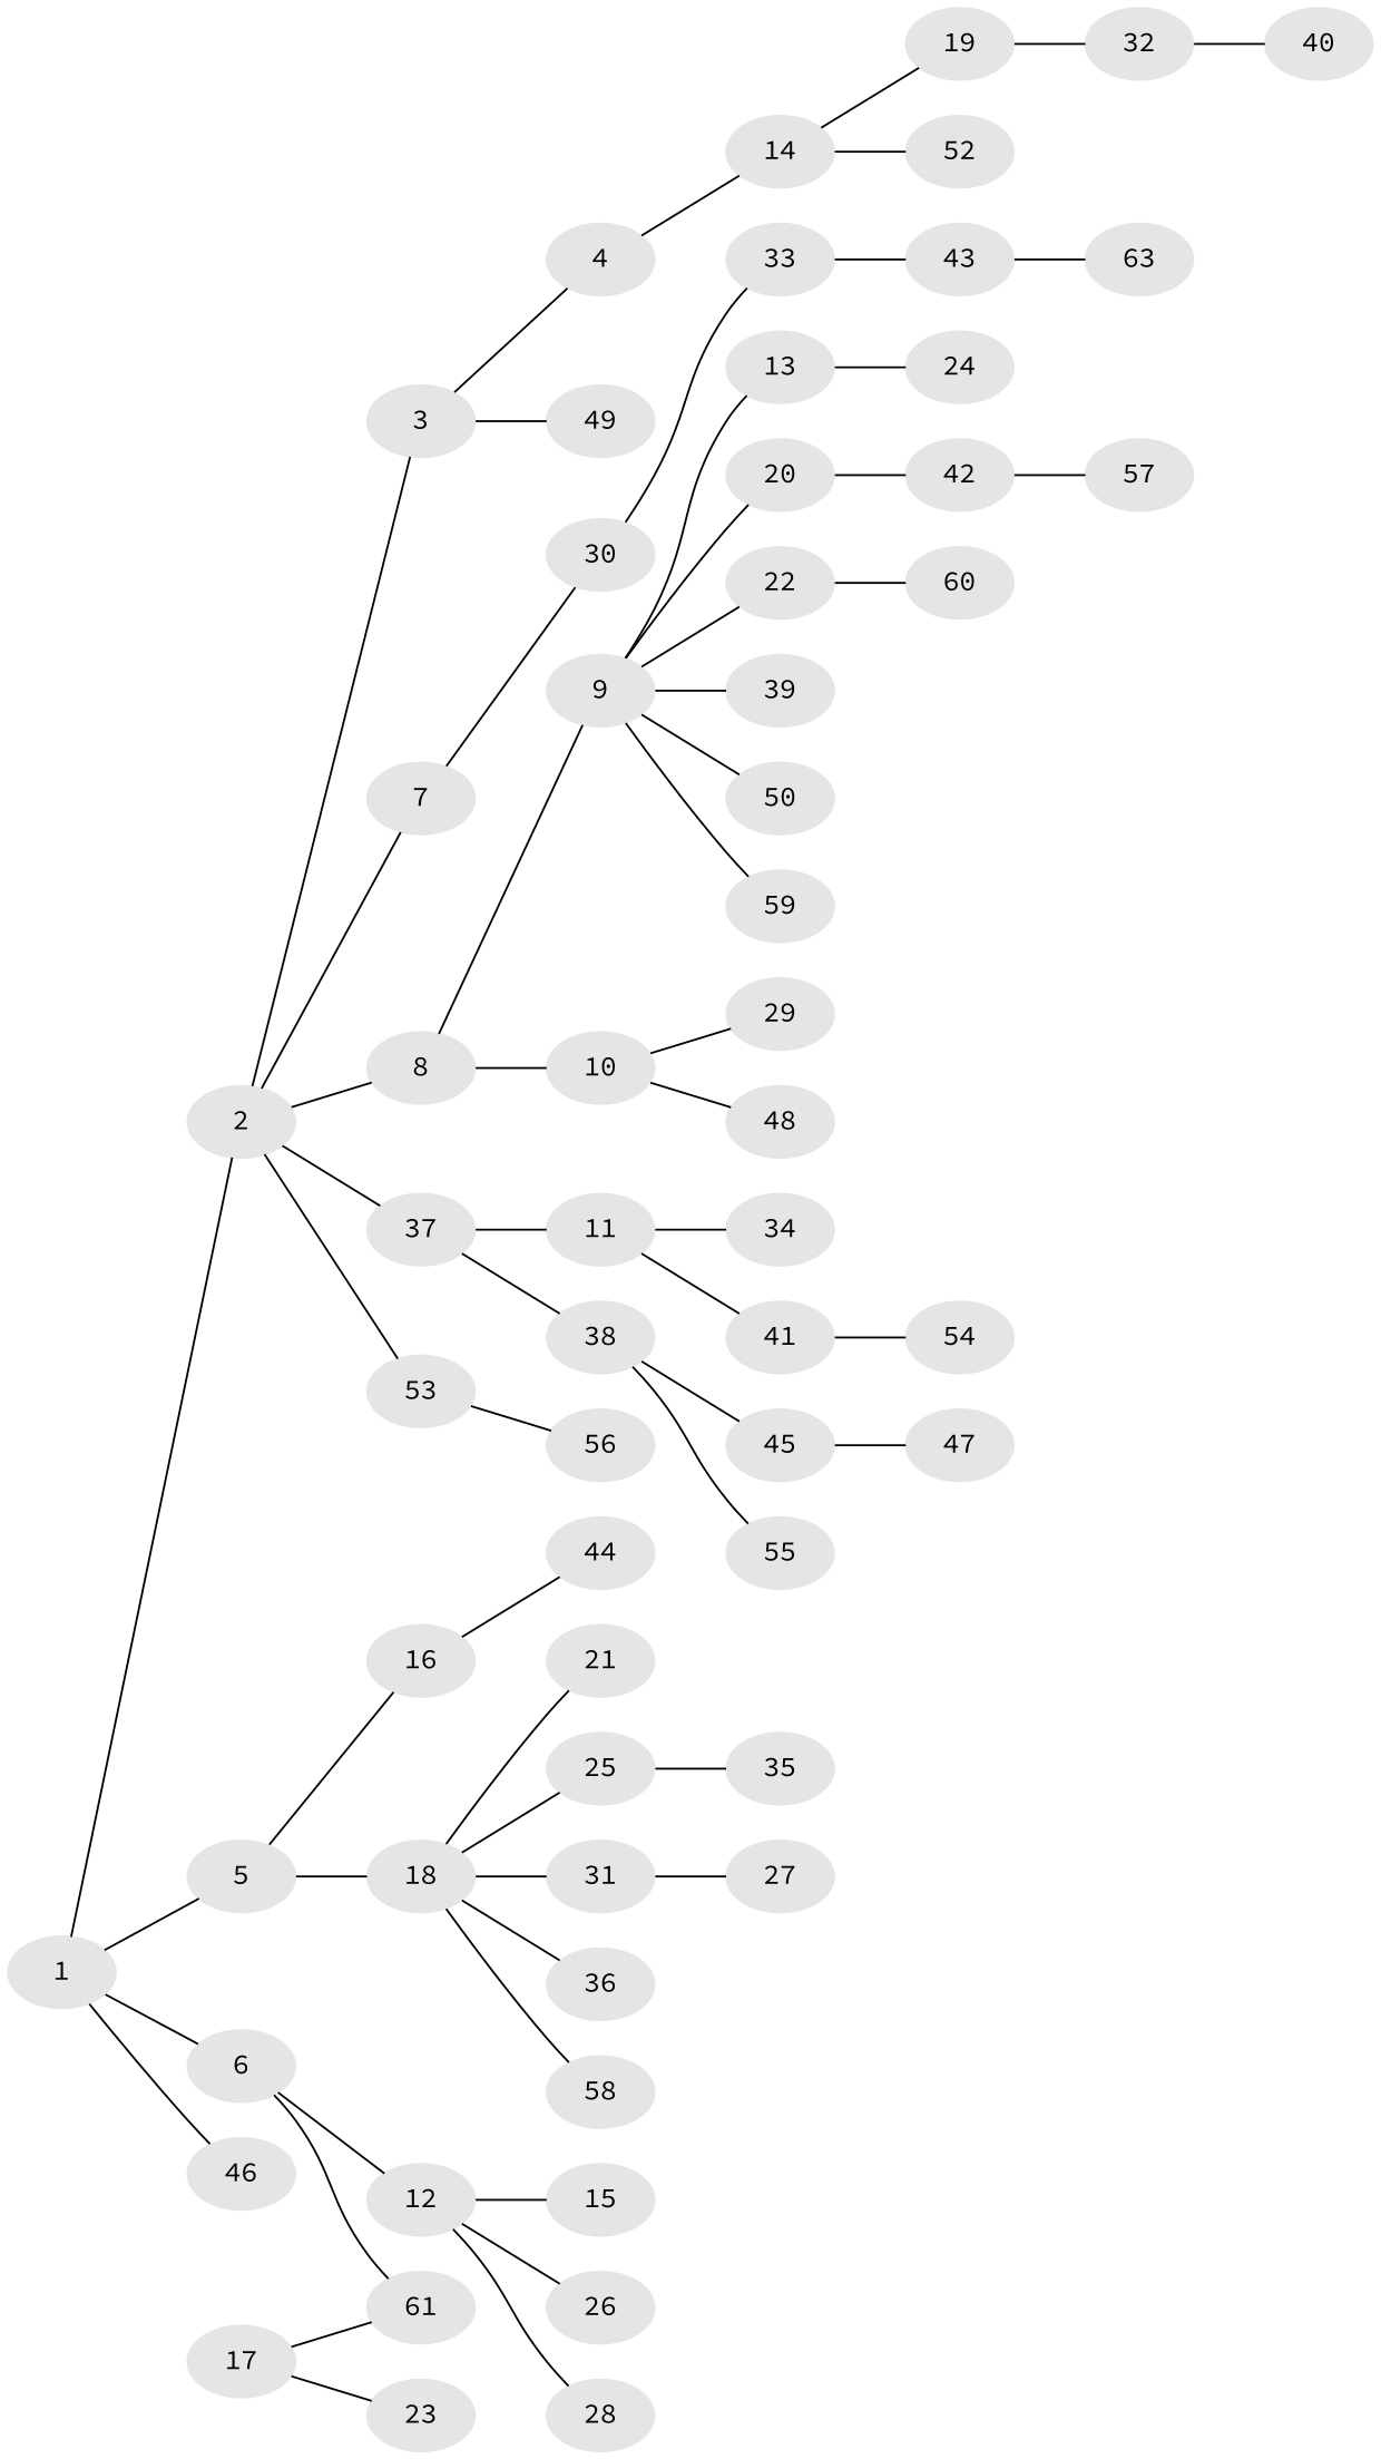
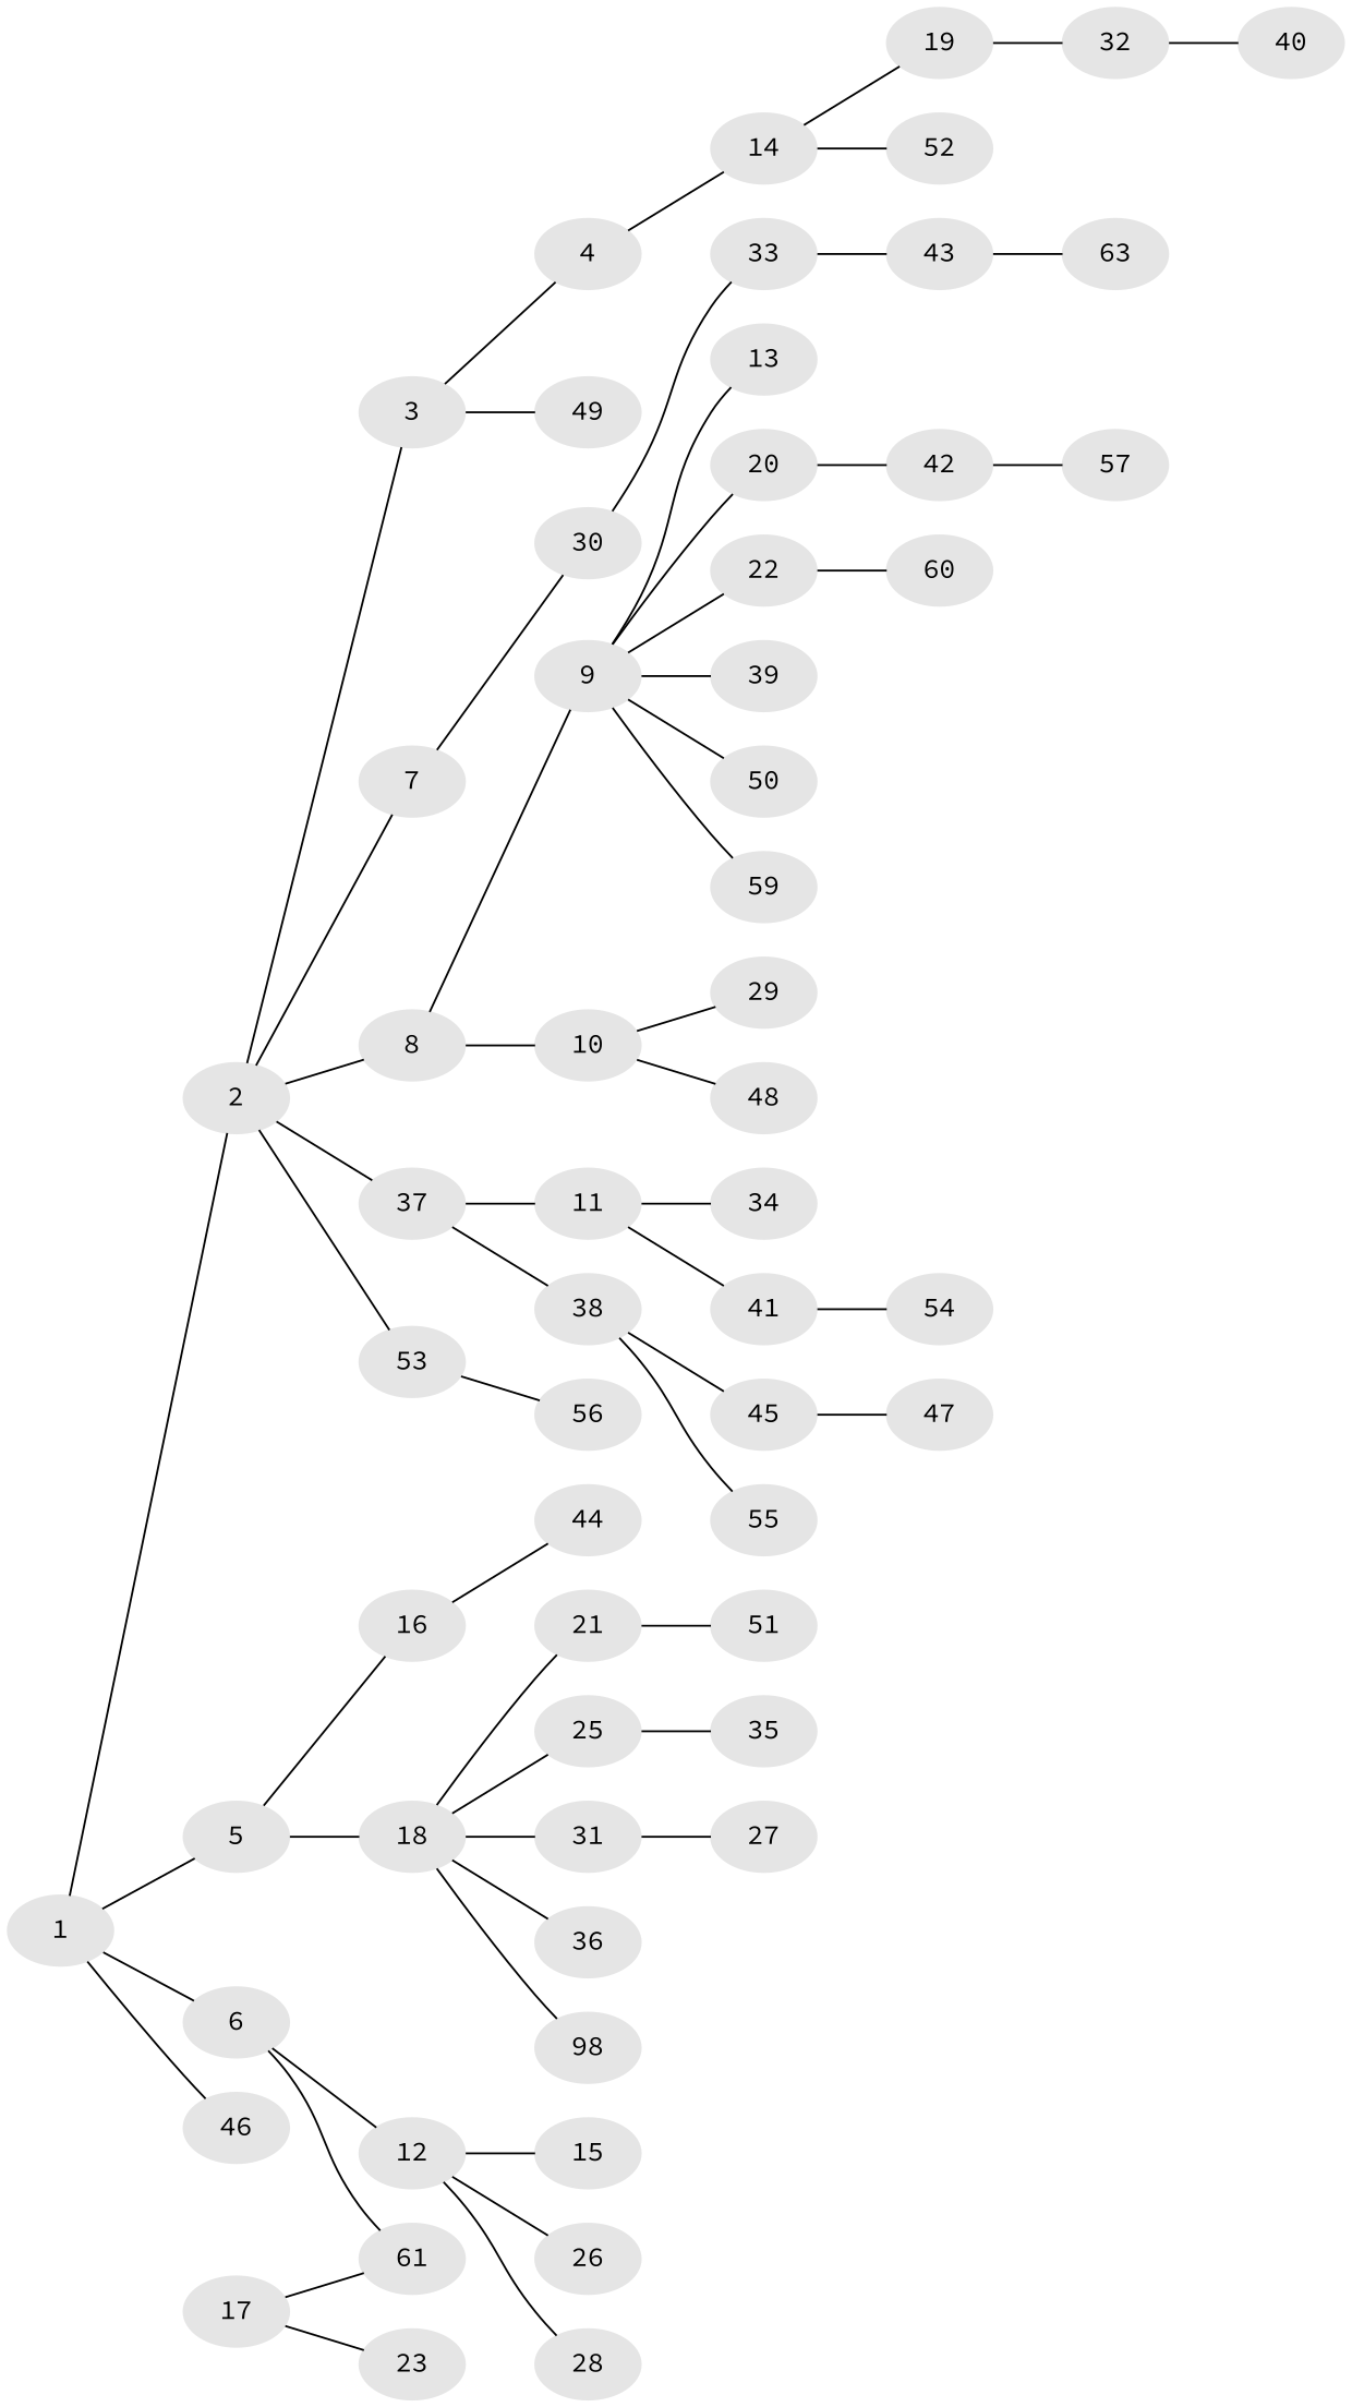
  graph {
    fontname="Source Code Pro"
    rankdir=LR
    node [color=gray90 fontname="Source Code Pro" style=filled]
    edge [fontname="Source Code Pro"]
    1
    2
    5
    6
    46
    3
    7
    8
    37
    53
    16
    18
    12
    61
    4
    49
    30
    9
    10
    11
    38
    56
    14
    19
    52
    44
    21
    25
    31
    36
-   58
+   58 [label=98]
    15
    26
    28
    17
    23
    33
    13
    20
    22
    39
    50
    59
    29
    48
    34
    41
-   24
    42
    60
    54
    32
+   51
    35
    27
    40
    57
    43
    63
    45
    55
    47
    1 -- 2
    1 -- 5
    1 -- 6
    1 -- 46
    2 -- 3
    2 -- 7
    2 -- 8
    2 -- 37
    2 -- 53
    5 -- 16
    5 -- 18
    6 -- 12
    6 -- 61
    3 -- 4
    3 -- 49
    7 -- 30
    8 -- 9
    8 -- 10
    37 -- 11
    37 -- 38
    53 -- 56
    16 -- 44
    18 -- 21
    18 -- 25
    18 -- 31
    18 -- 36
    18 -- 58
    12 -- 15
    12 -- 26
    12 -- 28
    4 -- 14
    30 -- 33
    9 -- 13
    9 -- 20
    9 -- 22
    9 -- 39
    9 -- 50
    9 -- 59
    10 -- 29
    10 -- 48
    11 -- 34
    11 -- 41
    38 -- 45
    38 -- 55
    14 -- 19
    14 -- 52
    19 -- 32
+   21 -- 51
    25 -- 35
    31 -- 27
    17 -- 61
    17 -- 23
    33 -- 43
-   13 -- 24
    20 -- 42
    22 -- 60
    41 -- 54
    42 -- 57
    32 -- 40
    43 -- 63
    45 -- 47
  }
